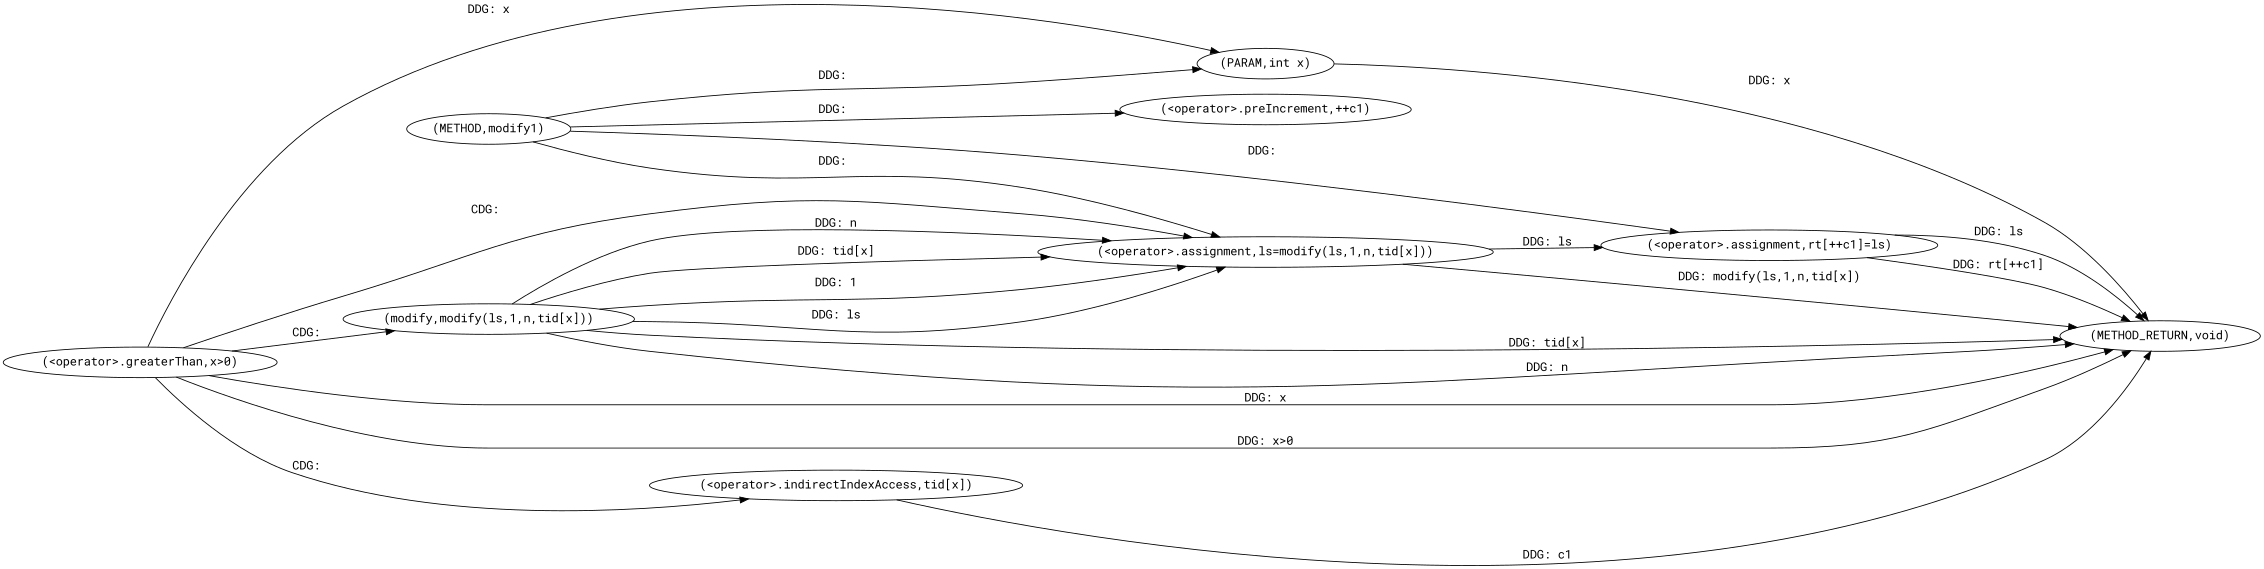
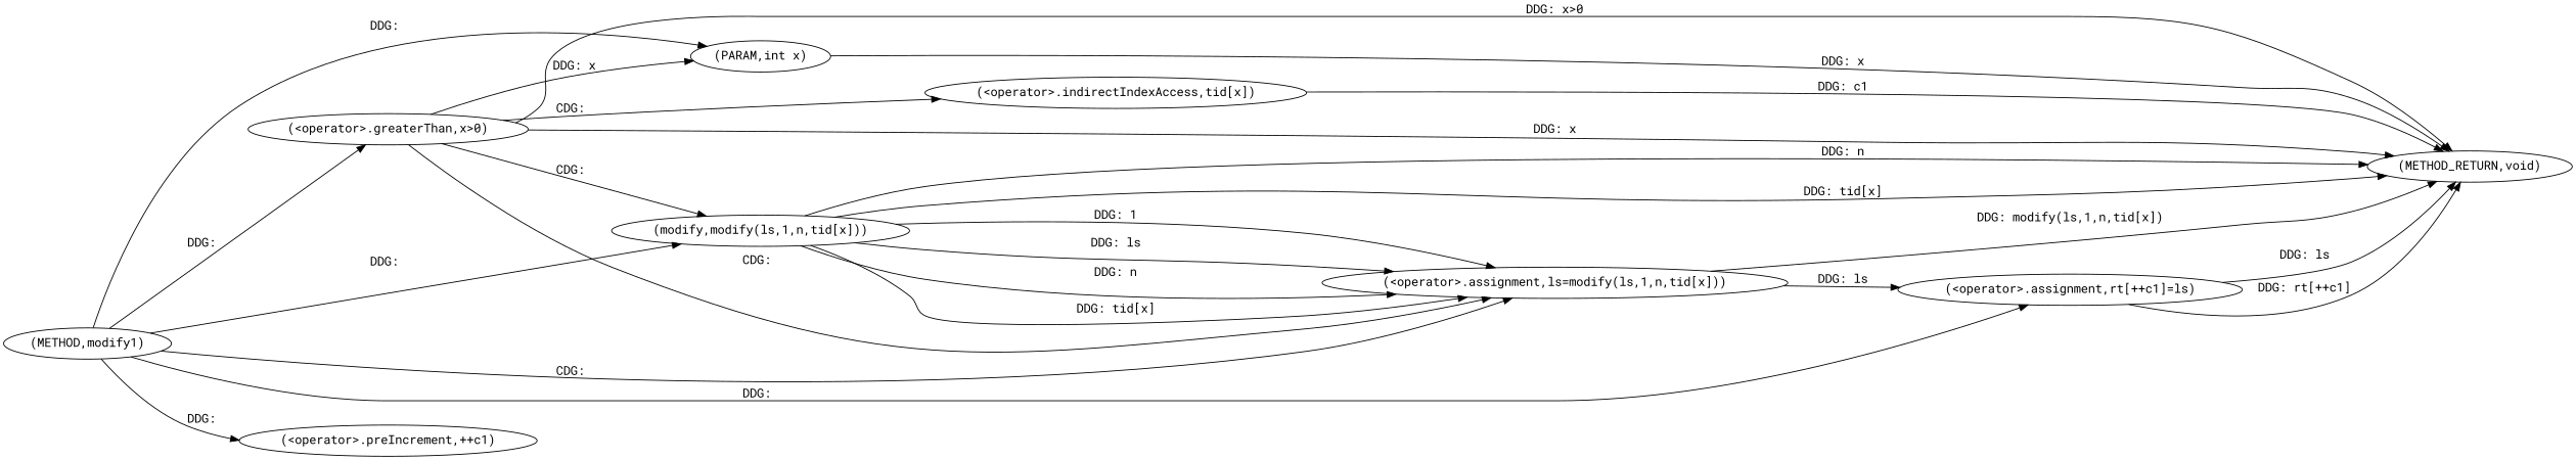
  digraph {
    fontname="Roboto Mono"
    rankdir=LR
    node [fontname="Roboto Mono"]
    edge [fontname="Roboto Mono"]
    n1 [label="(METHOD,modify1)"]
    n2 [label="(PARAM,int x)"]
    n3 [label="(<operator>.assignment,rt[++c1]=ls)"]
    n4 [label="(<operator>.greaterThan,x>0)"]
    n5 [label="(<operator>.assignment,ls=modify(ls,1,n,tid[x]))"]
    n6 [label="(modify,modify(ls,1,n,tid[x]))"]
    n7 [label="(<operator>.preIncrement,++c1)"]
    n8 [label="(METHOD_RETURN,void)"]
    n9 [label="(<operator>.indirectIndexAccess,tid[x])"]
    n1 -> n2 [label="DDG: "]
    n1 -> n3 [label="DDG: "]
-   n1 -> n5 [label="DDG: "]
+   n1 -> n4 [label="DDG: "]
+   n1 -> n5 [label="CDG: "]
+   n1 -> n6 [label="DDG: "]
    n1 -> n7 [label="DDG: "]
    n2 -> n8 [label="DDG: x"]
    n3 -> n8 [label="DDG: rt[++c1]"]
    n3 -> n8 [label="DDG: ls"]
    n4 -> n2 [label="DDG: x"]
    n4 -> n5 [label="CDG: "]
    n4 -> n6 [label="CDG: "]
    n4 -> n8 [label="DDG: x"]
    n4 -> n8 [label="DDG: x>0"]
    n4 -> n9 [label="CDG: "]
    n5 -> n3 [label="DDG: ls"]
    n5 -> n8 [label="DDG: modify(ls,1,n,tid[x])"]
    n6 -> n5 [label="DDG: n"]
    n6 -> n5 [label="DDG: tid[x]"]
    n6 -> n5 [label="DDG: 1"]
    n6 -> n5 [label="DDG: ls"]
    n6 -> n8 [label="DDG: tid[x]"]
    n6 -> n8 [label="DDG: n"]
    n9 -> n8 [label="DDG: c1"]
  }
